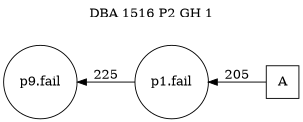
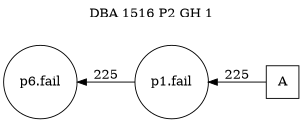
  digraph {
    label=" DBA 1516 P2 GH 1 "
    labelloc=tl
    rankdir=RL
    node [shape=circle]
    n1 [label=A shape=square]
    n2 [label="p1.fail"]
-   n3 [label="p9.fail"]
-   n1 -> n2 [label=205]
+   n3 [label="p6.fail"]
+   n1 -> n2 [label=225]
    n2 -> n3 [label=225]
  }
